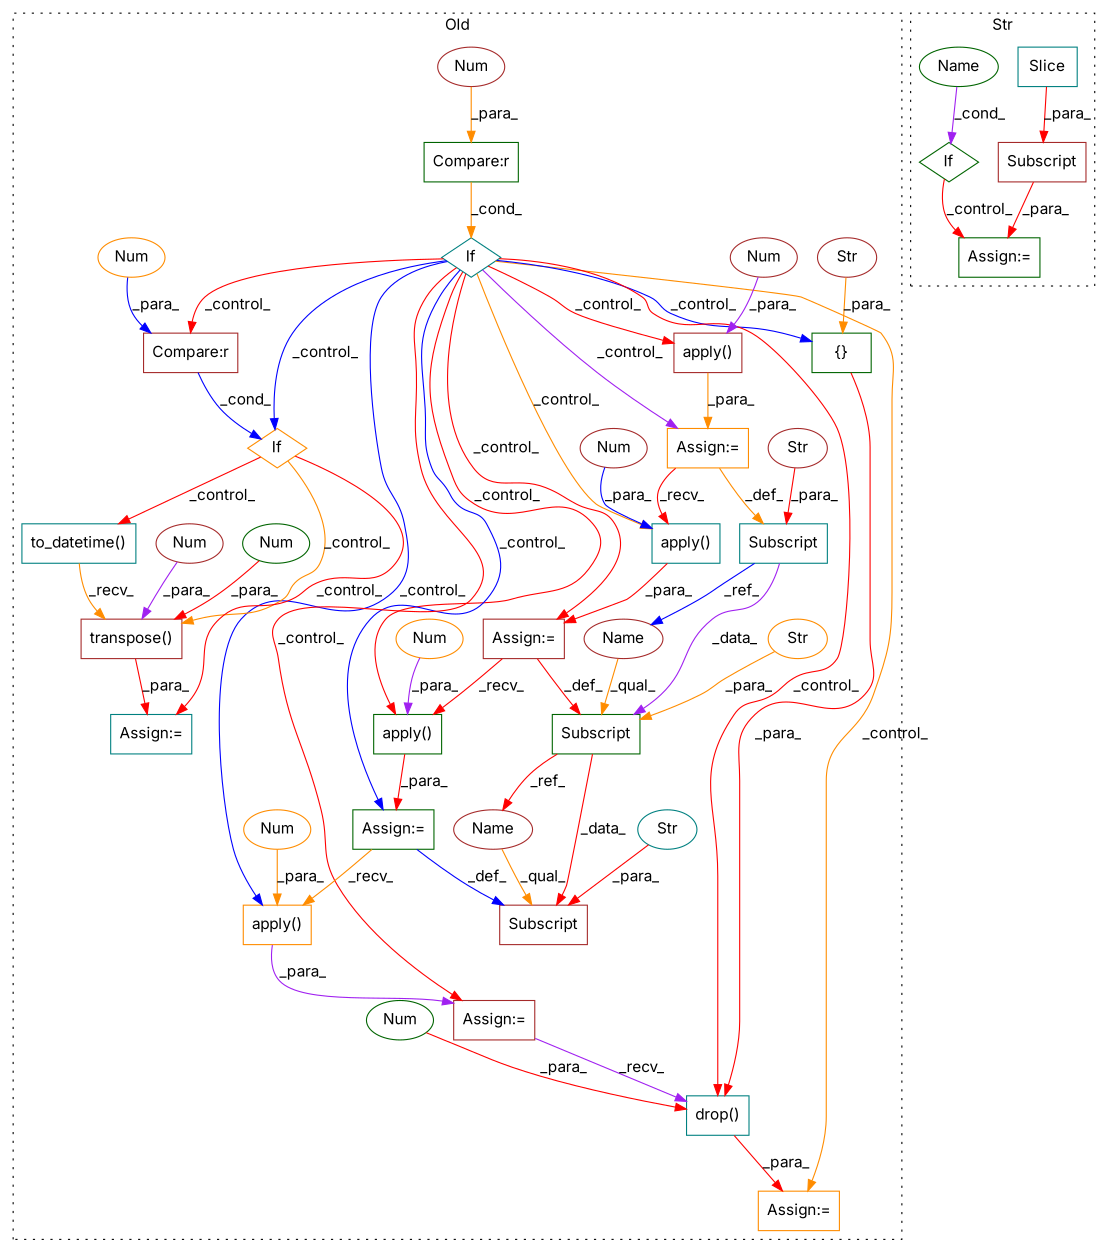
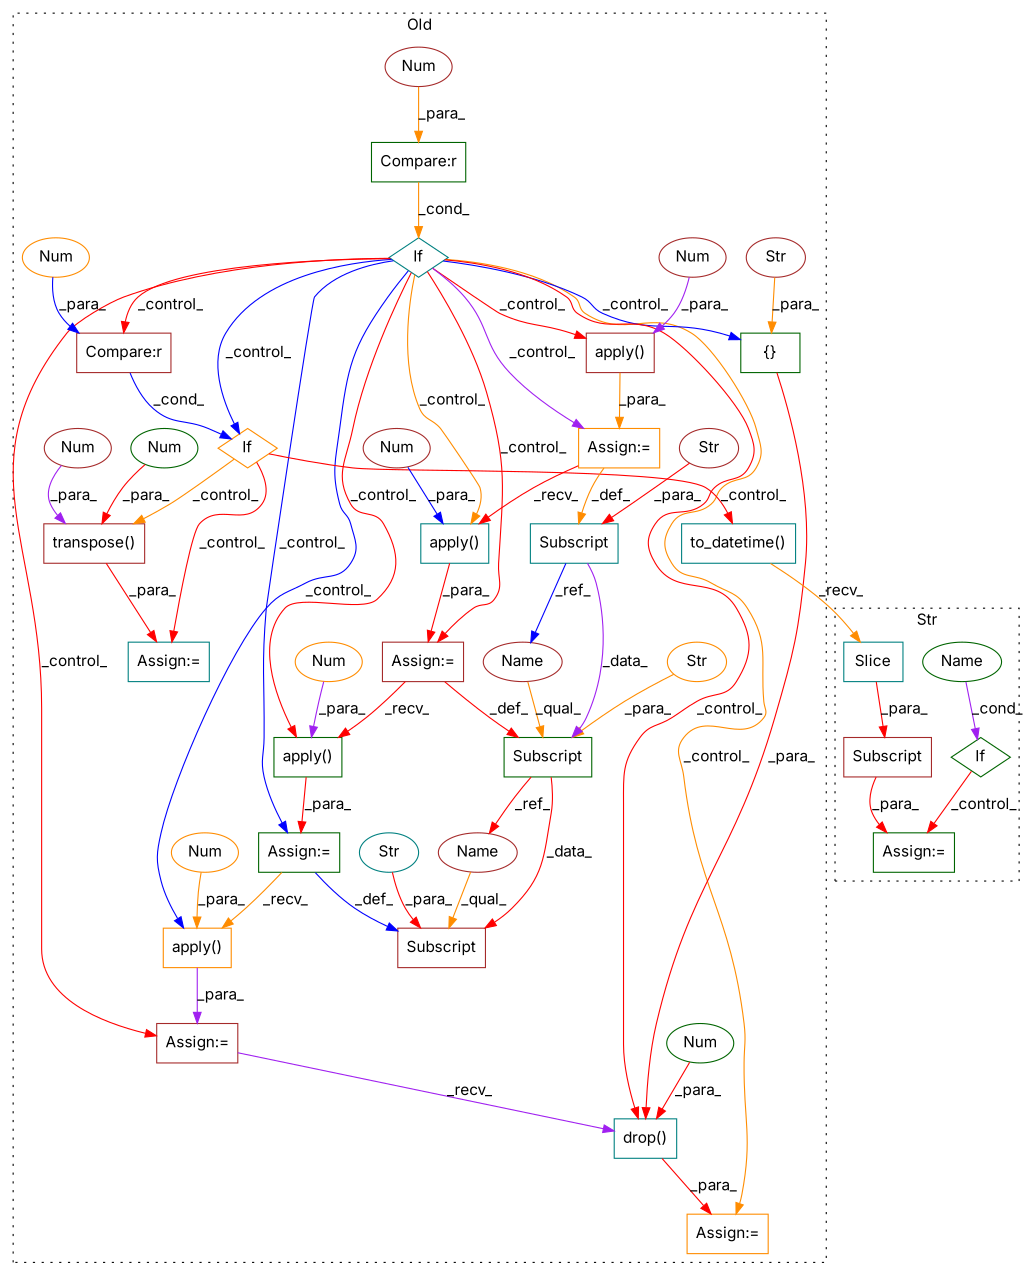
  digraph {
    fontname=Inter
    node [a=76 color=brown fontname=Inter l=3 s=2587 shape=box]
    edge [color=red fontname=Inter]
    n1 [a=75 color=darkgreen l="20,1" label="apply()" s="2394,2440"]
    n2 [a=68 color=darkorange label="Assign:=" s=2538]
    n3 [a=96 color=teal label=If s=2192 shape=diamond]
    n4 [a=59 color=darkgreen l="1,0" label="{}" s="2555,2562"]
    n5 [a=96 color=darkorange l=0 label=If shape=diamond]
    n6 [a=63 l="19,0" label=Subscript s="2372,0"]
    n7 [a=66 color=teal l=9 label=Str s=2381 shape=ellipse]
    n8 [a=63 color=darkgreen l="15,0" label=Subscript s="2300,0"]
    n9 [a=66 color=darkorange l=5 label=Str s=2309 shape=ellipse]
    n10 [a=63 color=teal l="17,0" label=Subscript s="2224,0"]
    n11 [a=66 l=6 label=Str s=2556 shape=ellipse]
    n12 [a=66 l=7 label=Str s=2233 shape=ellipse]
    n13 [color=darkorange l=1 label=Num s=2439 shape=ellipse]
    n14 [a=75 color=teal l="15,1" label="to_datetime()" s="2643,2681"]
    n15 [a=40 color=darkgreen l=15 label="Compare:r" s=2195]
    n16 [l=1 label=Num s=2209 shape=ellipse]
    n17 [a=40 l=15 label="Compare:r"]
    n18 [a=75 l="21,1" label="transpose()" s="2725,2749"]
    n19 [color=darkgreen l=1 label=Num s=2746 shape=ellipse]
    n20 [color=darkorange l=1 label=Num s=2601 shape=ellipse]
    n21 [l=1 label=Num s=2748 shape=ellipse]
    n22 [a=68 color=darkgreen label="Assign:=" s=2391]
    n23 [a=68 color=teal label="Assign:=" s=2722]
    n24 [a=75 color=teal l="14,1" label="drop()" s="2541,2565"]
    n25 [color=darkgreen l=1 label=Num s=2564 shape=ellipse]
    n26 [a=75 l="20,1" label="apply()" s="2244,2286"]
    n27 [l=1 label=Num s=2285 shape=ellipse]
    n28 [a=75 color=teal l="20,1" label="apply()" s="2318,2358"]
    n29 [l=1 label=Num s=2357 shape=ellipse]
    n30 [a=75 color=darkorange l="20,1" label="apply()" s="2473,2514"]
    n31 [color=darkorange l=1 label=Num s=2513 shape=ellipse]
    n32 [a=68 label="Assign:=" s=2315]
    n33 [a=68 color=darkorange label="Assign:=" s=2241]
    n34 [a=68 label="Assign:=" s=2470]
    n35 [a=87 l=8 label=Name s=2300 shape=ellipse]
    n36 [a=87 l=8 label=Name s=2372 shape=ellipse]
    n37 [a=63 l="31,0" label=Subscript s="2450,0"]
    n38 [a=68 color=darkgreen label="Assign:=" s=2447]
    n39 [a=80 color=teal l=15 label=Slice s=2465]
    n40 [a=96 color=darkgreen label=If s=2407 shape=diamond]
    n41 [a=87 color=darkgreen l=12 label=Name s=2410 shape=ellipse]
    subgraph cluster_1 {
      label=Old
      style=dotted
      n1
      n2
      n3
      n4
      n5
      n6
      n7
      n8
      n9
      n10
      n11
      n12
      n13
      n14
      n15
      n16
      n17
      n18
      n19
      n20
      n21
      n22
      n23
      n24
      n25
      n26
      n27
      n28
      n29
      n30
      n31
      n32
      n33
      n34
      n35
      n36
    }
    subgraph cluster_2 {
      label=Str
      style=dotted
      n37
      n38
      n39
      n40
      n41
    }
    n1 -> n22 [label=_para_]
    n3 -> n1 [label=_control_]
    n3 -> n2 [color=darkorange label=_control_]
    n3 -> n4 [color=blue label=_control_]
    n3 -> n5 [color=blue label=_control_]
    n3 -> n17 [label=_control_]
    n3 -> n22 [color=blue label=_control_]
    n3 -> n24 [label=_control_]
    n3 -> n26 [label=_control_]
    n3 -> n28 [color=darkorange label=_control_]
    n3 -> n30 [color=blue label=_control_]
    n3 -> n32 [label=_control_]
    n3 -> n33 [color=purple label=_control_]
    n3 -> n34 [label=_control_]
    n4 -> n24 [label=_para_]
    n5 -> n14 [label=_control_]
    n5 -> n18 [color=darkorange label=_control_]
    n5 -> n23 [label=_control_]
    n7 -> n6 [label=_para_]
    n8 -> n6 [label=_data_]
    n8 -> n36 [label=_ref_]
    n9 -> n8 [color=darkorange label=_para_]
    n10 -> n8 [color=purple label=_data_]
    n10 -> n35 [color=blue label=_ref_]
    n11 -> n4 [color=darkorange label=_para_]
    n12 -> n10 [label=_para_]
    n13 -> n1 [color=purple label=_para_]
-   n14 -> n18 [color=darkorange label=_recv_]
+   n14 -> n39 [color=darkorange label=_recv_]
    n15 -> n3 [color=darkorange label=_cond_]
    n16 -> n15 [color=darkorange label=_para_]
    n17 -> n5 [color=blue label=_cond_]
    n18 -> n23 [label=_para_]
    n19 -> n18 [label=_para_]
    n20 -> n17 [color=blue label=_para_]
    n21 -> n18 [color=purple label=_para_]
    n22 -> n6 [color=blue label=_def_]
    n22 -> n30 [color=darkorange label=_recv_]
    n24 -> n2 [label=_para_]
    n25 -> n24 [label=_para_]
    n26 -> n33 [color=darkorange label=_para_]
    n27 -> n26 [color=purple label=_para_]
    n28 -> n32 [label=_para_]
    n29 -> n28 [color=blue label=_para_]
    n30 -> n34 [color=purple label=_para_]
    n31 -> n30 [color=darkorange label=_para_]
    n32 -> n1 [label=_recv_]
    n32 -> n8 [label=_def_]
    n33 -> n10 [color=darkorange label=_def_]
    n33 -> n28 [label=_recv_]
    n34 -> n24 [color=purple label=_recv_]
    n35 -> n8 [color=darkorange label=_qual_]
    n36 -> n6 [color=darkorange label=_qual_]
    n37 -> n38 [label=_para_]
    n39 -> n37 [label=_para_]
    n40 -> n38 [label=_control_]
    n41 -> n40 [color=purple label=_cond_]
  }
